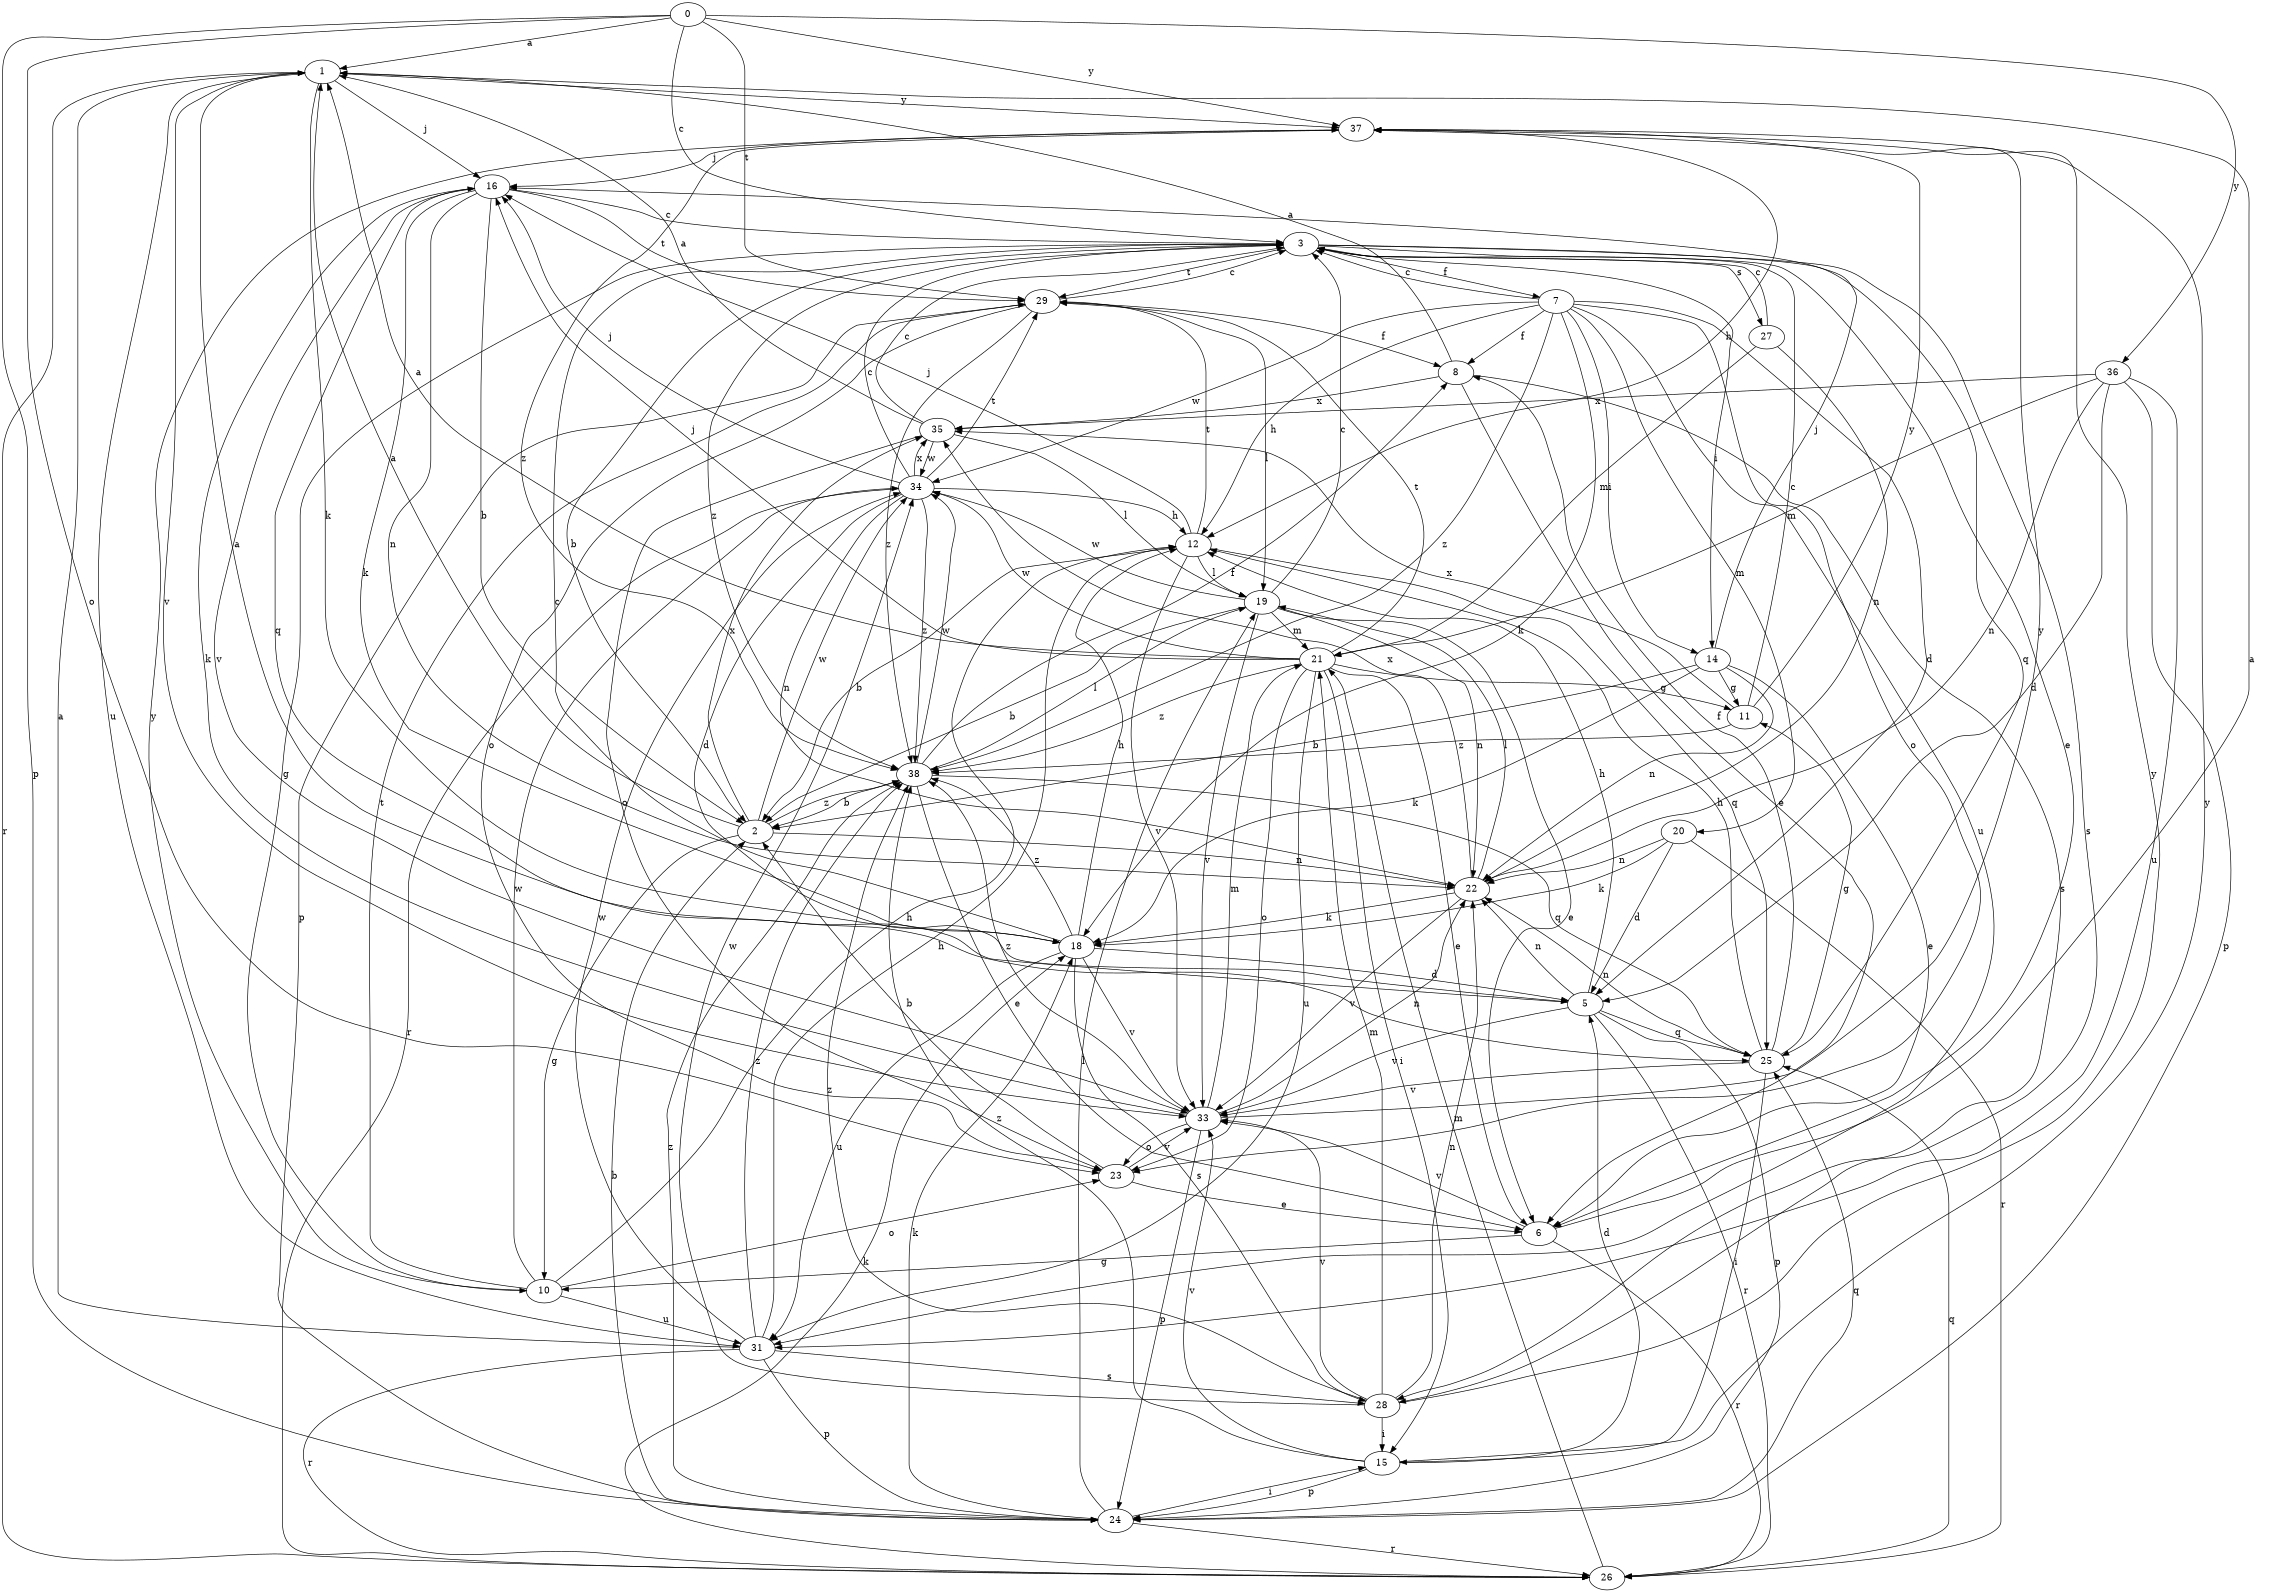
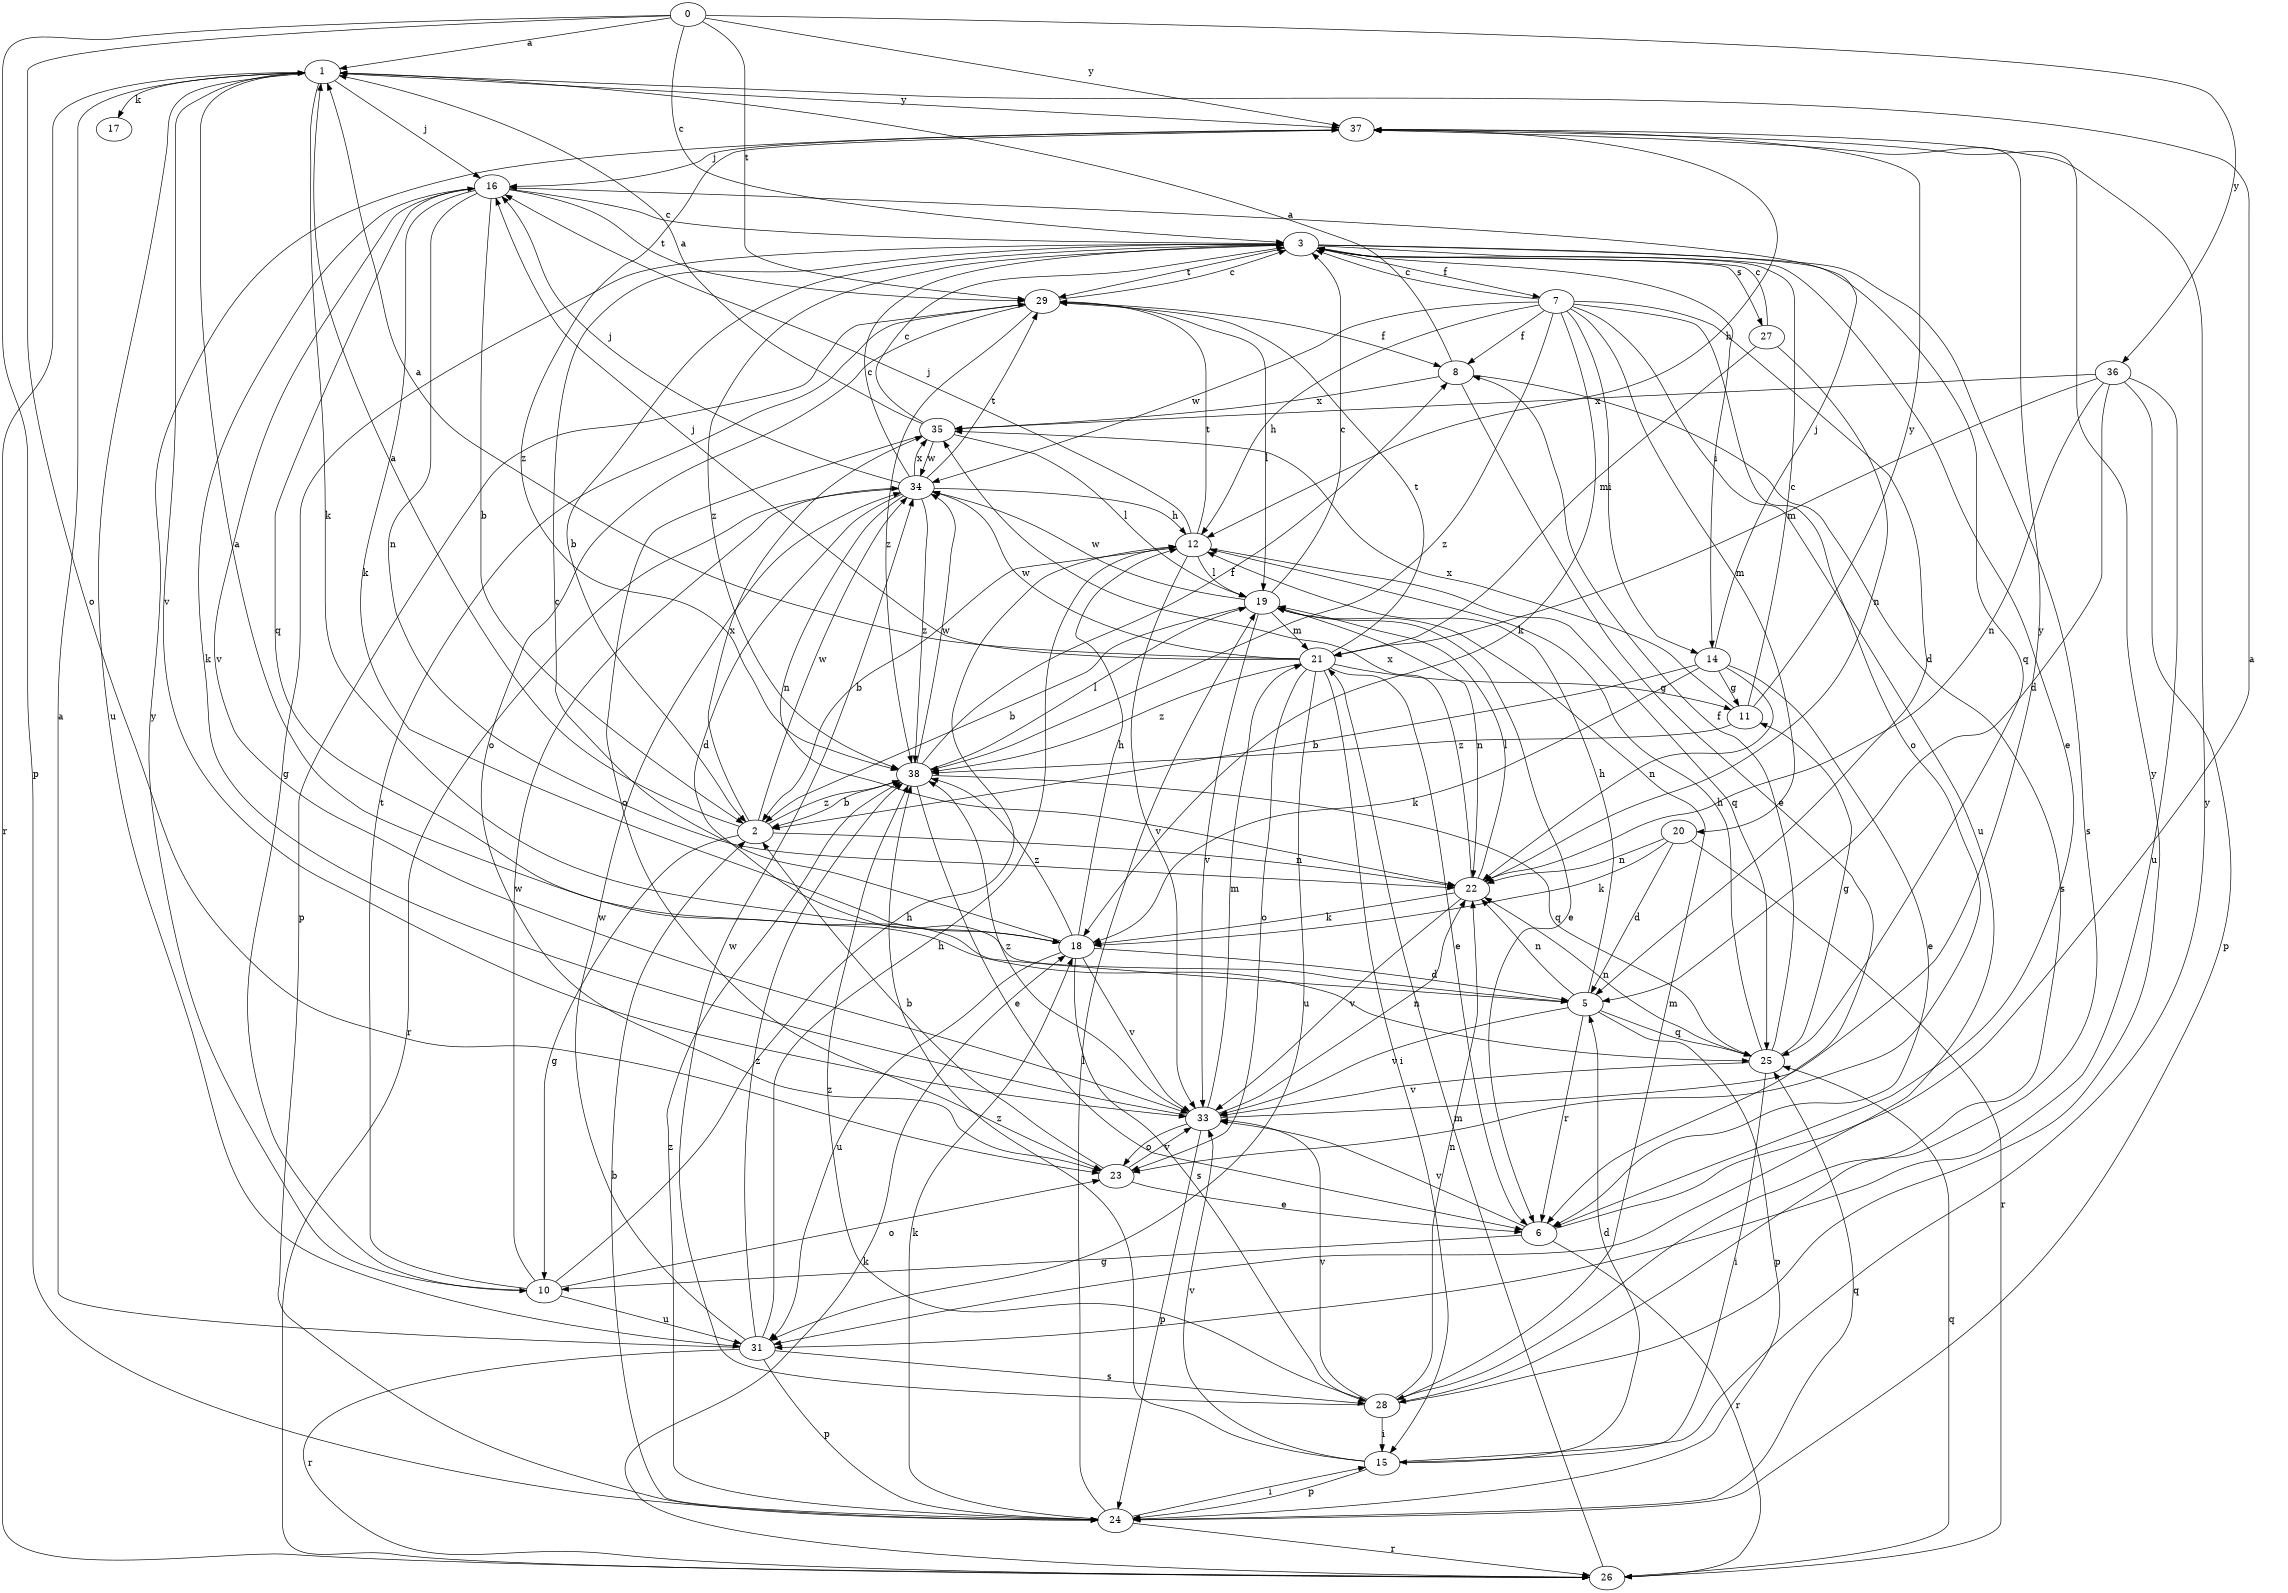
  strict digraph {
    0
    1
    3
    23
    24
    29
    36
    37
    16
+   17
    18
    26
    31
    33
    2
    10
    38
    6
    7
    14
    25
    27
    28
    19
    15
    8
    22
    35
    5
    21
    12
    34
    20
    11
    0 -> 1 [label=a]
    0 -> 3 [label=c]
    0 -> 23 [label=o]
    0 -> 24 [label=p]
    0 -> 29 [label=t]
    0 -> 36 [label=y]
    0 -> 37 [label=y]
    1 -> 37 [label=y]
    1 -> 16 [label=j]
+   1 -> 17 [label=k]
    1 -> 18 [label=k]
    1 -> 26 [label=r]
    1 -> 31 [label=u]
    1 -> 33 [label=v]
    3 -> 29 [label=t]
    3 -> 2 [label=b]
    3 -> 10 [label=g]
    3 -> 38 [label=z]
    3 -> 6 [label=e]
    3 -> 7 [label=f]
    3 -> 14 [label=i]
    3 -> 25 [label=q]
    3 -> 27 [label=s]
    3 -> 28 [label=s]
    23 -> 33 [label=v]
    23 -> 2 [label=b]
    23 -> 6 [label=e]
    24 -> 18 [label=k]
    24 -> 26 [label=r]
    24 -> 2 [label=b]
    24 -> 38 [label=z]
    24 -> 25 [label=q]
    24 -> 19 [label=l]
    24 -> 15 [label=i]
    29 -> 3 [label=c]
    29 -> 23 [label=o]
    29 -> 24 [label=p]
    29 -> 38 [label=z]
    29 -> 19 [label=l]
    29 -> 8 [label=f]
    36 -> 24 [label=p]
    36 -> 31 [label=u]
    36 -> 22 [label=n]
    36 -> 35 [label=x]
    36 -> 5 [label=d]
    36 -> 21 [label=m]
    37 -> 16 [label=j]
    37 -> 38 [label=z]
    37 -> 12 [label=h]
    16 -> 3 [label=c]
    16 -> 29 [label=t]
    16 -> 18 [label=k]
    16 -> 33 [label=v]
    16 -> 2 [label=b]
    16 -> 25 [label=q]
    16 -> 22 [label=n]
    18 -> 3 [label=c]
    18 -> 31 [label=u]
    18 -> 33 [label=v]
    18 -> 38 [label=z]
    18 -> 28 [label=s]
    18 -> 5 [label=d]
    18 -> 12 [label=h]
    26 -> 18 [label=k]
    26 -> 25 [label=q]
    26 -> 21 [label=m]
    31 -> 1 [label=a]
    31 -> 24 [label=p]
    31 -> 26 [label=r]
    31 -> 38 [label=z]
    31 -> 28 [label=s]
    31 -> 12 [label=h]
    31 -> 34 [label=w]
    33 -> 23 [label=o]
    33 -> 24 [label=p]
    33 -> 37 [label=y]
    33 -> 16 [label=k]
    33 -> 38 [label=z]
    33 -> 22 [label=n]
    33 -> 21 [label=m]
    2 -> 1 [label=a]
    2 -> 10 [label=g]
    2 -> 38 [label=z]
    2 -> 22 [label=n]
    2 -> 35 [label=x]
    2 -> 34 [label=w]
    10 -> 23 [label=o]
    10 -> 29 [label=t]
    10 -> 37 [label=y]
    10 -> 31 [label=u]
    10 -> 12 [label=h]
    10 -> 34 [label=w]
    38 -> 2 [label=b]
    38 -> 6 [label=e]
    38 -> 25 [label=q]
    38 -> 19 [label=l]
    38 -> 8 [label=f]
    38 -> 34 [label=w]
    6 -> 1 [label=a]
    6 -> 26 [label=r]
    6 -> 33 [label=v]
    6 -> 10 [label=g]
    7 -> 3 [label=c]
    7 -> 23 [label=o]
    7 -> 18 [label=k]
    7 -> 31 [label=u]
    7 -> 38 [label=z]
    7 -> 14 [label=i]
    7 -> 8 [label=f]
    7 -> 5 [label=d]
    7 -> 12 [label=h]
    7 -> 34 [label=w]
    7 -> 20 [label=m]
    14 -> 16 [label=j]
    14 -> 18 [label=k]
    14 -> 2 [label=b]
    14 -> 6 [label=e]
    14 -> 22 [label=n]
    14 -> 11 [label=g]
    25 -> 33 [label=v]
    25 -> 15 [label=i]
    25 -> 8 [label=f]
    25 -> 22 [label=n]
    25 -> 12 [label=h]
    25 -> 11 [label=g]
    27 -> 3 [label=c]
    27 -> 22 [label=n]
    27 -> 21 [label=m]
    28 -> 37 [label=y]
    28 -> 33 [label=v]
    28 -> 38 [label=z]
    28 -> 15 [label=i]
    28 -> 22 [label=n]
-   28 -> 21 [label=m]
+   28 -> 19 [label=m]
    28 -> 34 [label=w]
    19 -> 3 [label=c]
    19 -> 33 [label=v]
    19 -> 2 [label=b]
    19 -> 6 [label=e]
    19 -> 22 [label=n]
    19 -> 21 [label=m]
    19 -> 34 [label=w]
    15 -> 24 [label=p]
    15 -> 37 [label=y]
    15 -> 33 [label=v]
    15 -> 38 [label=z]
    15 -> 5 [label=d]
    8 -> 1 [label=a]
    8 -> 6 [label=e]
    8 -> 28 [label=s]
    8 -> 35 [label=x]
    22 -> 18 [label=k]
    22 -> 33 [label=v]
    22 -> 19 [label=l]
    22 -> 35 [label=x]
    35 -> 1 [label=a]
    35 -> 3 [label=c]
    35 -> 23 [label=o]
    35 -> 19 [label=l]
    35 -> 34 [label=w]
    5 -> 1 [label=a]
    5 -> 24 [label=p]
-   5 -> 26 [label=r]
+   5 -> 6 [label=r]
    5 -> 33 [label=v]
    5 -> 25 [label=q]
    5 -> 22 [label=n]
    5 -> 12 [label=h]
    21 -> 1 [label=a]
    21 -> 23 [label=o]
    21 -> 29 [label=t]
    21 -> 16 [label=j]
    21 -> 31 [label=u]
    21 -> 38 [label=z]
    21 -> 6 [label=e]
    21 -> 15 [label=i]
    21 -> 34 [label=w]
    21 -> 11 [label=g]
    12 -> 29 [label=t]
    12 -> 16 [label=j]
    12 -> 33 [label=v]
    12 -> 2 [label=b]
    12 -> 25 [label=q]
    12 -> 19 [label=l]
    34 -> 3 [label=c]
    34 -> 29 [label=t]
    34 -> 16 [label=j]
    34 -> 26 [label=r]
    34 -> 38 [label=z]
    34 -> 22 [label=n]
    34 -> 35 [label=x]
    34 -> 5 [label=d]
    34 -> 12 [label=h]
    20 -> 18 [label=k]
    20 -> 26 [label=r]
    20 -> 22 [label=n]
    20 -> 5 [label=d]
    11 -> 3 [label=c]
    11 -> 37 [label=y]
    11 -> 38 [label=z]
    11 -> 35 [label=x]
  }
